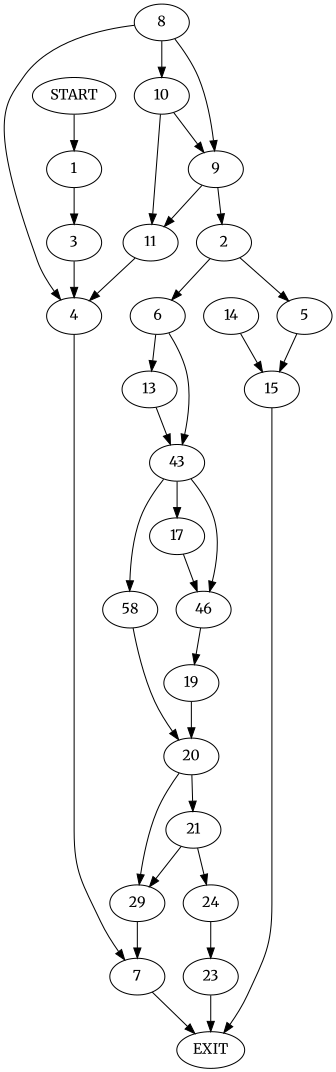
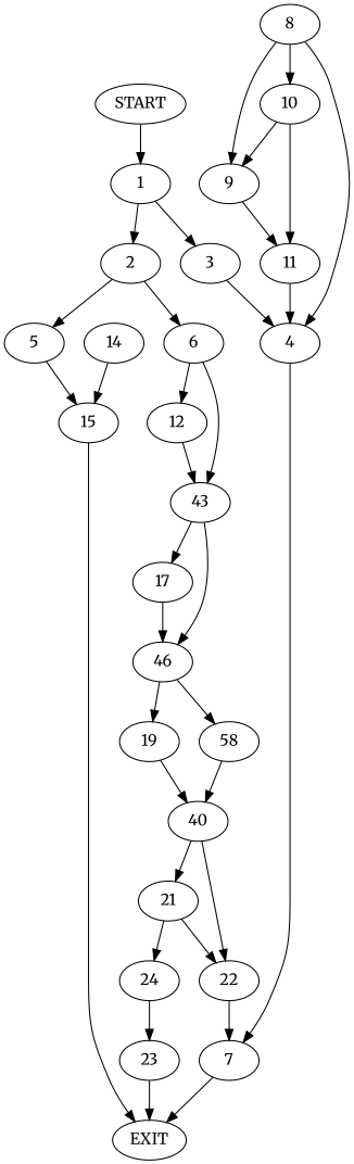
  digraph {
    fontname=Merriweather
    node [fontname=Merriweather]
    edge [fontname=Merriweather]
    n1 [label=START]
    1
    2
    3
    n5 [label=EXIT]
    5
    6
    4
    15
-   12 [label=13]
+   12
    n11 [label=43]
    7
    8
    9
    10
    14
    n17 [label=46]
    17
    11
    n20 [label=58]
    19
-   20
+   20 [label=40]
    21
-   22 [label=29]
+   22
    24
    23
    n1 -> 1
-   9 -> 2
+   1 -> 2
    1 -> 3
    2 -> 5
    2 -> 6
    3 -> 4
    5 -> 15
    6 -> 12
    6 -> n11
    4 -> 7
    15 -> n5
    12 -> n11
    n11 -> n17
    n11 -> 17
    7 -> n5
    8 -> 4
    8 -> 9
    8 -> 10
    9 -> 11
    10 -> 9
    10 -> 11
    14 -> 15
-   n11 -> n20
+   n17 -> n20
    n17 -> 19
    17 -> n17
    11 -> 4
    n20 -> 20
    19 -> 20
    20 -> 21
    20 -> 22
    21 -> 22
    21 -> 24
    22 -> 7
    24 -> 23
    23 -> n5
  }
